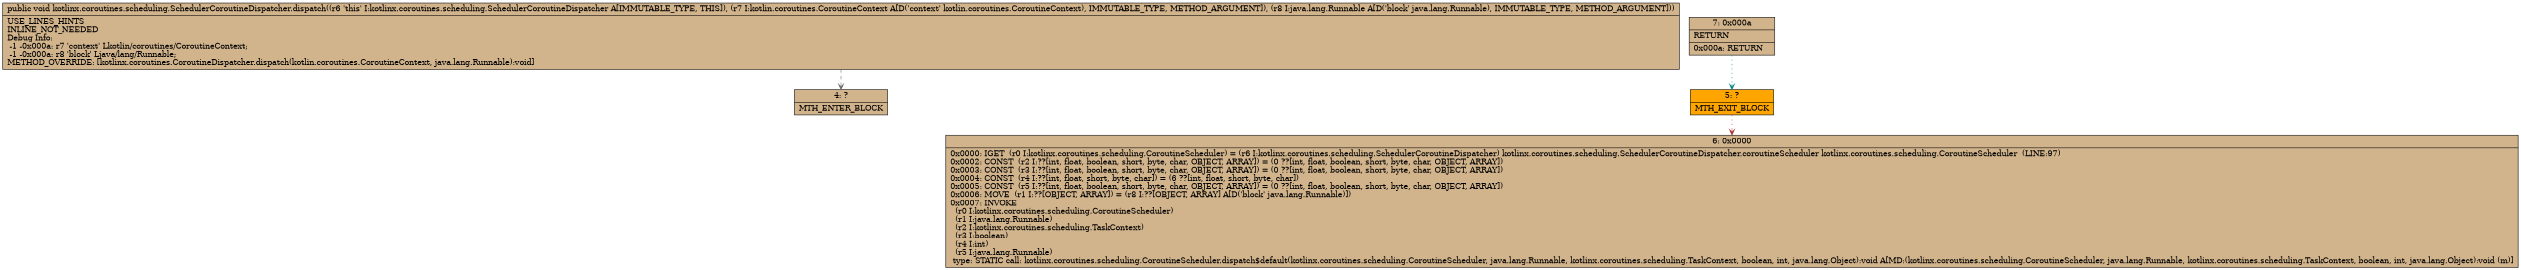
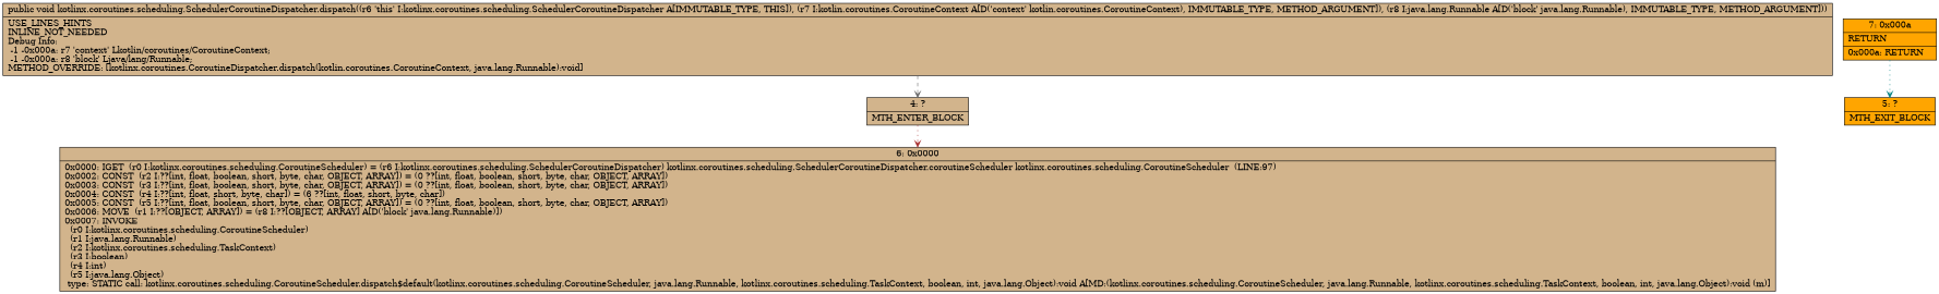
  digraph {
    node [fillcolor=tan shape=record style=filled]
    edge [arrowhead=vee style=dotted]
    n1 [label="{4\:\ ?|MTH_ENTER_BLOCK\l}"]
-   n2 [label="{6\:\ 0x0000|0x0000: IGET  (r0 I:kotlinx.coroutines.scheduling.CoroutineScheduler) = (r6 I:kotlinx.coroutines.scheduling.SchedulerCoroutineDispatcher) kotlinx.coroutines.scheduling.SchedulerCoroutineDispatcher.coroutineScheduler kotlinx.coroutines.scheduling.CoroutineScheduler  (LINE:97)\l0x0002: CONST  (r2 I:??[int, float, boolean, short, byte, char, OBJECT, ARRAY]) = (0 ??[int, float, boolean, short, byte, char, OBJECT, ARRAY]) \l0x0003: CONST  (r3 I:??[int, float, boolean, short, byte, char, OBJECT, ARRAY]) = (0 ??[int, float, boolean, short, byte, char, OBJECT, ARRAY]) \l0x0004: CONST  (r4 I:??[int, float, short, byte, char]) = (6 ??[int, float, short, byte, char]) \l0x0005: CONST  (r5 I:??[int, float, boolean, short, byte, char, OBJECT, ARRAY]) = (0 ??[int, float, boolean, short, byte, char, OBJECT, ARRAY]) \l0x0006: MOVE  (r1 I:??[OBJECT, ARRAY]) = (r8 I:??[OBJECT, ARRAY] A[D('block' java.lang.Runnable)]) \l0x0007: INVOKE  \l  (r0 I:kotlinx.coroutines.scheduling.CoroutineScheduler)\l  (r1 I:java.lang.Runnable)\l  (r2 I:kotlinx.coroutines.scheduling.TaskContext)\l  (r3 I:boolean)\l  (r4 I:int)\l  (r5 I:java.lang.Runnable)\l type: STATIC call: kotlinx.coroutines.scheduling.CoroutineScheduler.dispatch$default(kotlinx.coroutines.scheduling.CoroutineScheduler, java.lang.Runnable, kotlinx.coroutines.scheduling.TaskContext, boolean, int, java.lang.Object):void A[MD:(kotlinx.coroutines.scheduling.CoroutineScheduler, java.lang.Runnable, kotlinx.coroutines.scheduling.TaskContext, boolean, int, java.lang.Object):void (m)]\l}"]
-   n3 [label="{7\:\ 0x000a|RETURN\l|0x000a: RETURN   \l}"]
+   n2 [label="{6\:\ 0x0000|0x0000: IGET  (r0 I:kotlinx.coroutines.scheduling.CoroutineScheduler) = (r6 I:kotlinx.coroutines.scheduling.SchedulerCoroutineDispatcher) kotlinx.coroutines.scheduling.SchedulerCoroutineDispatcher.coroutineScheduler kotlinx.coroutines.scheduling.CoroutineScheduler  (LINE:97)\l0x0002: CONST  (r2 I:??[int, float, boolean, short, byte, char, OBJECT, ARRAY]) = (0 ??[int, float, boolean, short, byte, char, OBJECT, ARRAY]) \l0x0003: CONST  (r3 I:??[int, float, boolean, short, byte, char, OBJECT, ARRAY]) = (0 ??[int, float, boolean, short, byte, char, OBJECT, ARRAY]) \l0x0004: CONST  (r4 I:??[int, float, short, byte, char]) = (6 ??[int, float, short, byte, char]) \l0x0005: CONST  (r5 I:??[int, float, boolean, short, byte, char, OBJECT, ARRAY]) = (0 ??[int, float, boolean, short, byte, char, OBJECT, ARRAY]) \l0x0006: MOVE  (r1 I:??[OBJECT, ARRAY]) = (r8 I:??[OBJECT, ARRAY] A[D('block' java.lang.Runnable)]) \l0x0007: INVOKE  \l  (r0 I:kotlinx.coroutines.scheduling.CoroutineScheduler)\l  (r1 I:java.lang.Runnable)\l  (r2 I:kotlinx.coroutines.scheduling.TaskContext)\l  (r3 I:boolean)\l  (r4 I:int)\l  (r5 I:java.lang.Object)\l type: STATIC call: kotlinx.coroutines.scheduling.CoroutineScheduler.dispatch$default(kotlinx.coroutines.scheduling.CoroutineScheduler, java.lang.Runnable, kotlinx.coroutines.scheduling.TaskContext, boolean, int, java.lang.Object):void A[MD:(kotlinx.coroutines.scheduling.CoroutineScheduler, java.lang.Runnable, kotlinx.coroutines.scheduling.TaskContext, boolean, int, java.lang.Object):void (m)]\l}"]
+   n3 [fillcolor=orange label="{7\:\ 0x000a|RETURN\l|0x000a: RETURN   \l}"]
    n4 [fillcolor=orange label="{5\:\ ?|MTH_EXIT_BLOCK\l}"]
    n5 [label="{public void kotlinx.coroutines.scheduling.SchedulerCoroutineDispatcher.dispatch((r6 'this' I:kotlinx.coroutines.scheduling.SchedulerCoroutineDispatcher A[IMMUTABLE_TYPE, THIS]), (r7 I:kotlin.coroutines.CoroutineContext A[D('context' kotlin.coroutines.CoroutineContext), IMMUTABLE_TYPE, METHOD_ARGUMENT]), (r8 I:java.lang.Runnable A[D('block' java.lang.Runnable), IMMUTABLE_TYPE, METHOD_ARGUMENT]))  | USE_LINES_HINTS\lINLINE_NOT_NEEDED\lDebug Info:\l  \-1 \-0x000a: r7 'context' Lkotlin\/coroutines\/CoroutineContext;\l  \-1 \-0x000a: r8 'block' Ljava\/lang\/Runnable;\lMETHOD_OVERRIDE: [kotlinx.coroutines.CoroutineDispatcher.dispatch(kotlin.coroutines.CoroutineContext, java.lang.Runnable):void]\l}"]
-   n4 -> n2 [color=brown]
+   n1 -> n2 [color=brown]
    n3 -> n4 [color=teal]
    n5 -> n1 [color=gray40 style=dashed]
  }
